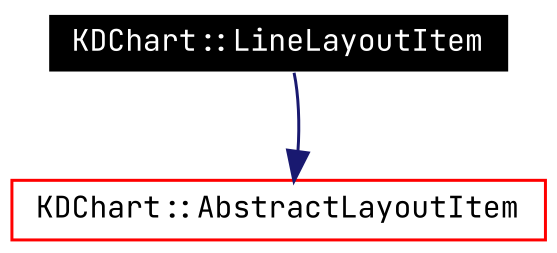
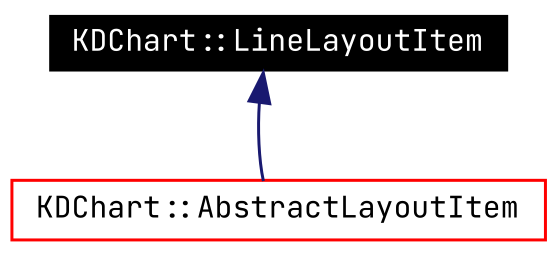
  digraph {
    fontname="JetBrains Mono"
    node [fontname="JetBrains Mono" fontsize=10 shape=record]
    n1 [color=white fillcolor=black fontcolor=white height=0.2 label="KDChart::LineLayoutItem" style=filled width=0.4]
    n2 [color=red height=0.2 label="KDChart::AbstractLayoutItem" width=0.4]
-   n2 -> n1 [color=midnightblue dir=back fontname="JetBrains Mono" fontsize=10 labelfontname=Helvetica labelfontsize=10 style=solid]
+   n1 -> n2 [color=midnightblue dir=back fontname="JetBrains Mono" fontsize=10 labelfontname=Helvetica labelfontsize=10 style=solid]
  }
